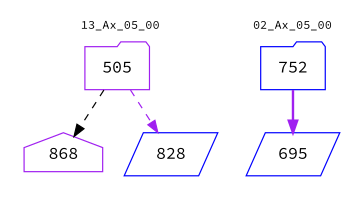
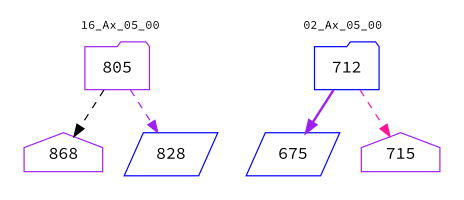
  digraph {
    fontname="Source Code Pro"
    node [color=purple fontname="Source Code Pro" shape=folder]
    edge [color=purple fontname="Source Code Pro" style=dashed]
-   n1 [label=505]
+   n1 [label=805]
    n2 [label=868 shape=house]
    n3 [color=blue label=828 shape=parallelogram]
-   n4 [color=blue label=752]
-   n5 [color=blue label=695 shape=parallelogram]
+   n4 [color=blue label=712]
+   n5 [color=blue label=675 shape=parallelogram]
+   n6 [label=715 shape=house]
    subgraph cluster_1 {
      color=white
      fontsize=10
-     label="13_Ax_05_00"
+     label="16_Ax_05_00"
      n1
      n2
      n3
    }
    subgraph cluster_2 {
      color=white
      fontsize=10
      label="02_Ax_05_00"
      n4
      n5
+     n6
    }
    n1 -> n2 [color=black]
    n1 -> n3
    n4 -> n5 [style=bold]
+   n4 -> n6 [color=deeppink]
  }
